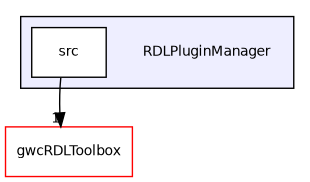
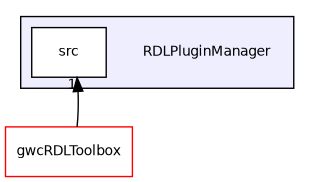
  digraph {
    compound=true
    node [fontname=Helvetica fontsize=10 shape=box fillcolor=white style=filled]
    n1 [label=RDLPluginManager shape=plaintext fillcolor="" style=""]
    n2 [color=black label=src]
    n3 [color=red label=gwcRDLToolbox]
    subgraph cluster_1 {
      bgcolor="#eeeeff"
      pencolor=black
      n1
      n2
    }
-   n2 -> n3 [headlabel=1 labeldistance=1.5 labelfontname=Helvetica labelfontsize=10]
+   n3 -> n2 [headlabel=1 labeldistance=1.5 labelfontname=Helvetica labelfontsize=10]
  }
